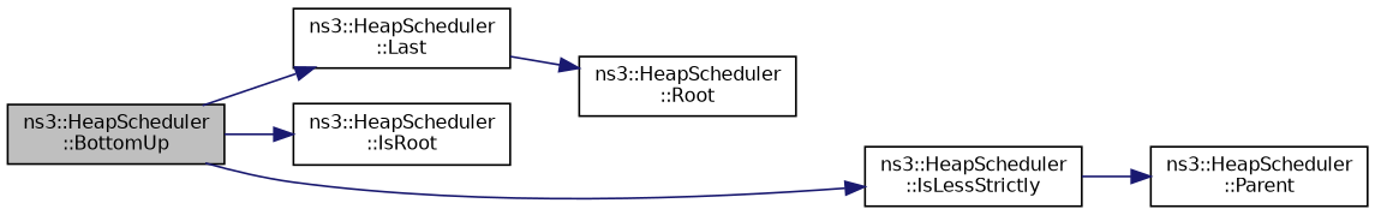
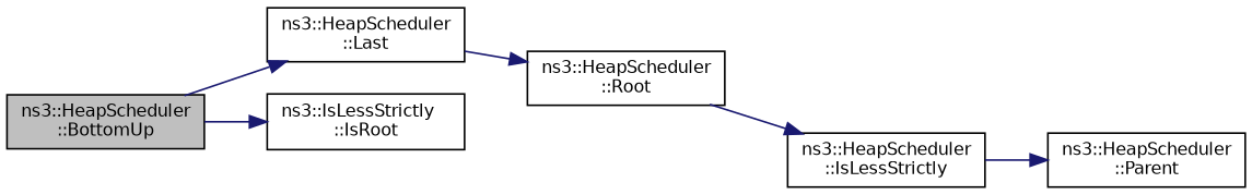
  digraph {
    rankdir=LR
    node [color=black fillcolor=white fontname=Helvetica fontsize=10 shape=record style=filled]
    edge [color=midnightblue fontname=Helvetica fontsize=10 labelfontname=Helvetica labelfontsize=10 style=solid]
    n1 [fillcolor=grey75 fontcolor=black height=0.2 label="ns3::HeapScheduler\l::BottomUp" width=0.4]
    n2 [height=0.2 label="ns3::HeapScheduler\l::Last" width=0.4]
-   n3 [height=0.2 label="ns3::HeapScheduler\l::IsRoot" width=0.4]
+   n3 [height=0.2 label="ns3::IsLessStrictly\l::IsRoot" width=0.4]
    n4 [height=0.2 label="ns3::HeapScheduler\l::IsLessStrictly" width=0.4]
    n5 [height=0.2 label="ns3::HeapScheduler\l::Root" width=0.4]
    n6 [height=0.2 label="ns3::HeapScheduler\l::Parent" width=0.4]
    n1 -> n2
    n1 -> n3
-   n1 -> n4
+   n5 -> n4
    n2 -> n5
    n4 -> n6
  }
